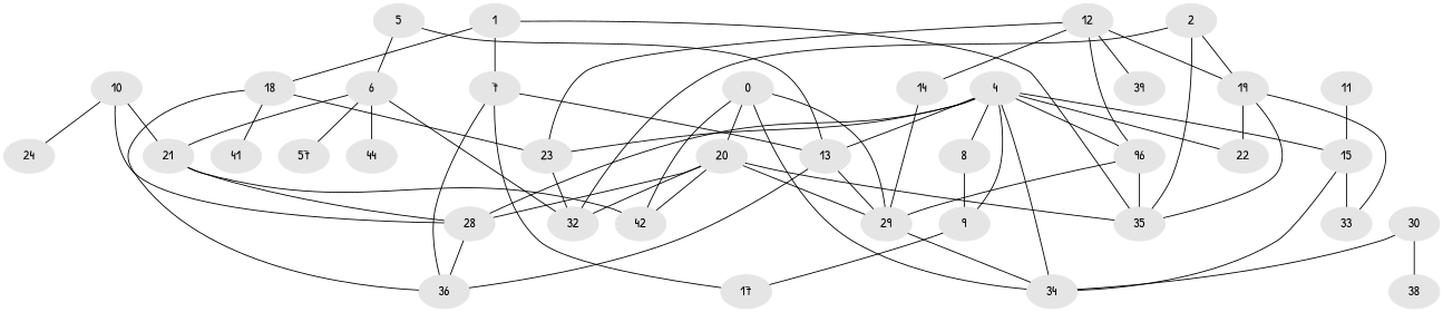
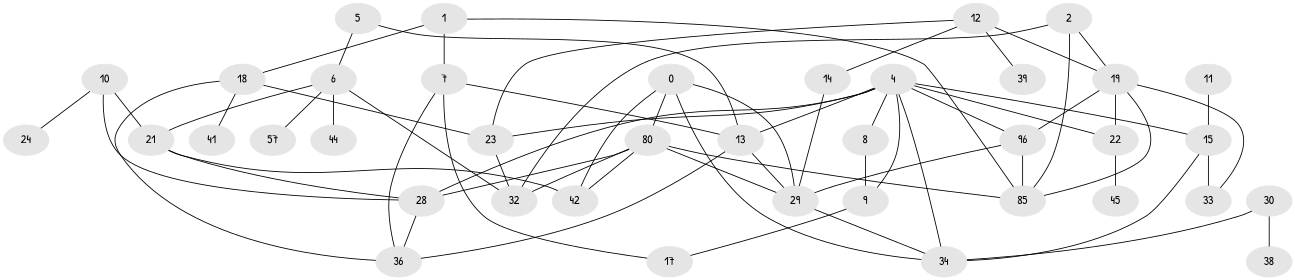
  graph {
    fontname="Patrick Hand"
    node [color=gray90 fontname="Patrick Hand" style=filled]
    edge [fontname="Patrick Hand" weight=1.0]
    1
    7
    18
-   35
+   35 [label=85]
    13
    17
    36
    23
    41
    2
    19
    32
    22
    n14 [label=96]
    33
    n16 [label=0]
-   20
+   20 [label=80]
    29
    34
    42
    28
    4
    8
    9
    15
+   45
    5
    6
    21
    n30 [label=57]
    44
    10
    24
    11
    12
    14
    39
    30
    38
    1 -- 7
    1 -- 18
    1 -- 35
    7 -- 13
    7 -- 17
    7 -- 36
    18 -- 36
    18 -- 23
    18 -- 41
    13 -- 36
    13 -- 29
    23 -- 32
    2 -- 35
    2 -- 19
    2 -- 32
    19 -- 35
    19 -- 22
-   12 -- n14
+   19 -- n14
    19 -- 33
+   22 -- 45
    n14 -- 35
    n14 -- 29
    n16 -- 20
    n16 -- 29
    n16 -- 34
    n16 -- 42
    20 -- 35
    20 -- 32
    20 -- 29
    20 -- 42
    20 -- 28
    29 -- 34
    28 -- 36
    4 -- 13
    4 -- 23
    4 -- 22
    4 -- n14
    4 -- 34
    4 -- 28
    4 -- 8 [weight=2.0]
    4 -- 9
    4 -- 15
    8 -- 9 [weight=2.0]
    9 -- 17
    15 -- 33
    15 -- 34
    5 -- 13
    5 -- 6
    6 -- 32
    6 -- 21
    6 -- n30
    6 -- 44
    21 -- 42
    21 -- 28
    10 -- 28
    10 -- 21
    10 -- 24
    11 -- 15 [weight=2.0]
    12 -- 23
    12 -- 19
    12 -- 14
    12 -- 39
    14 -- 29
    30 -- 34
    30 -- 38
  }
